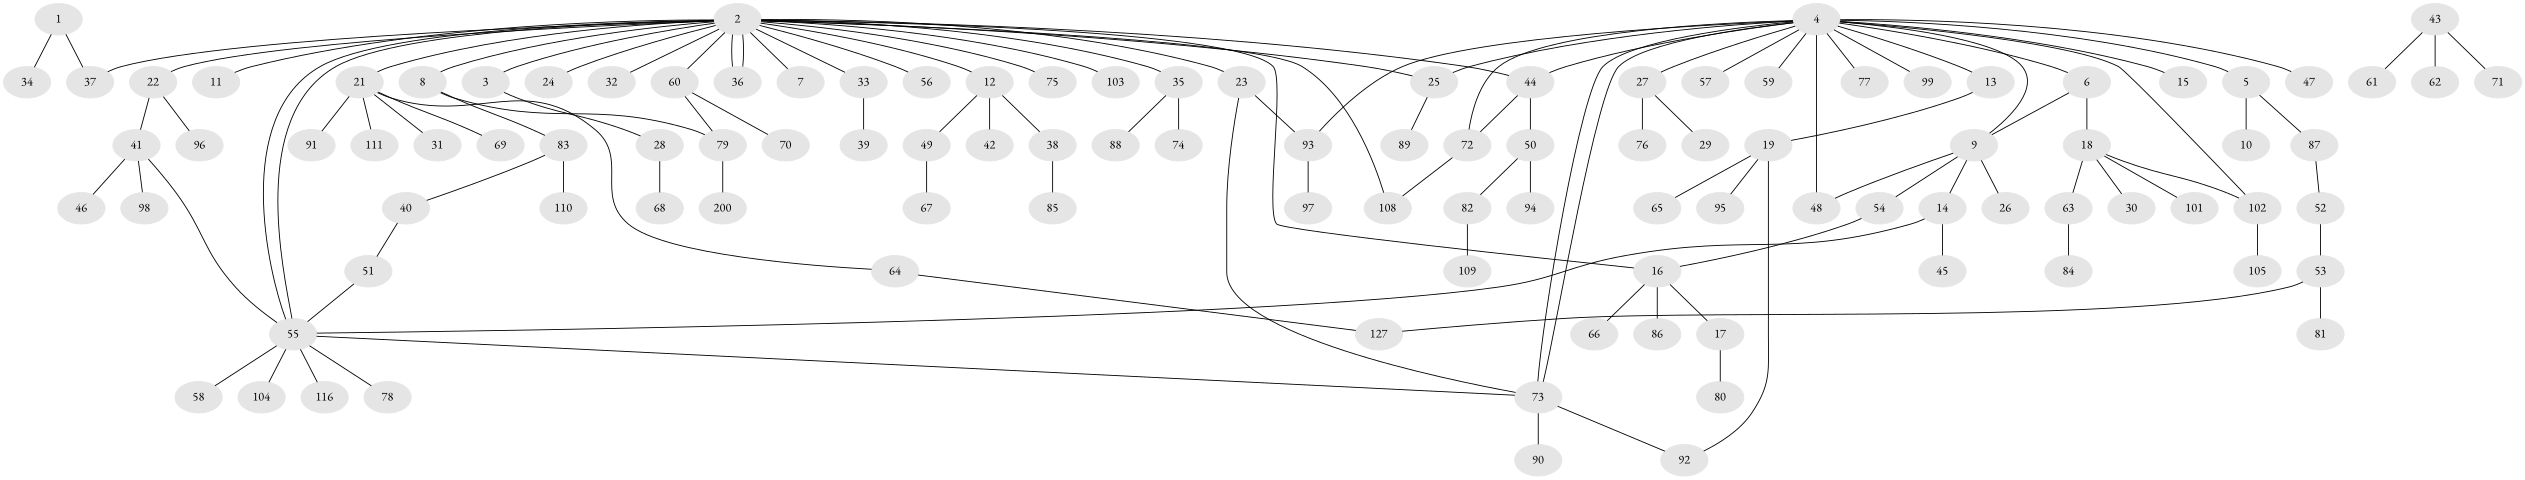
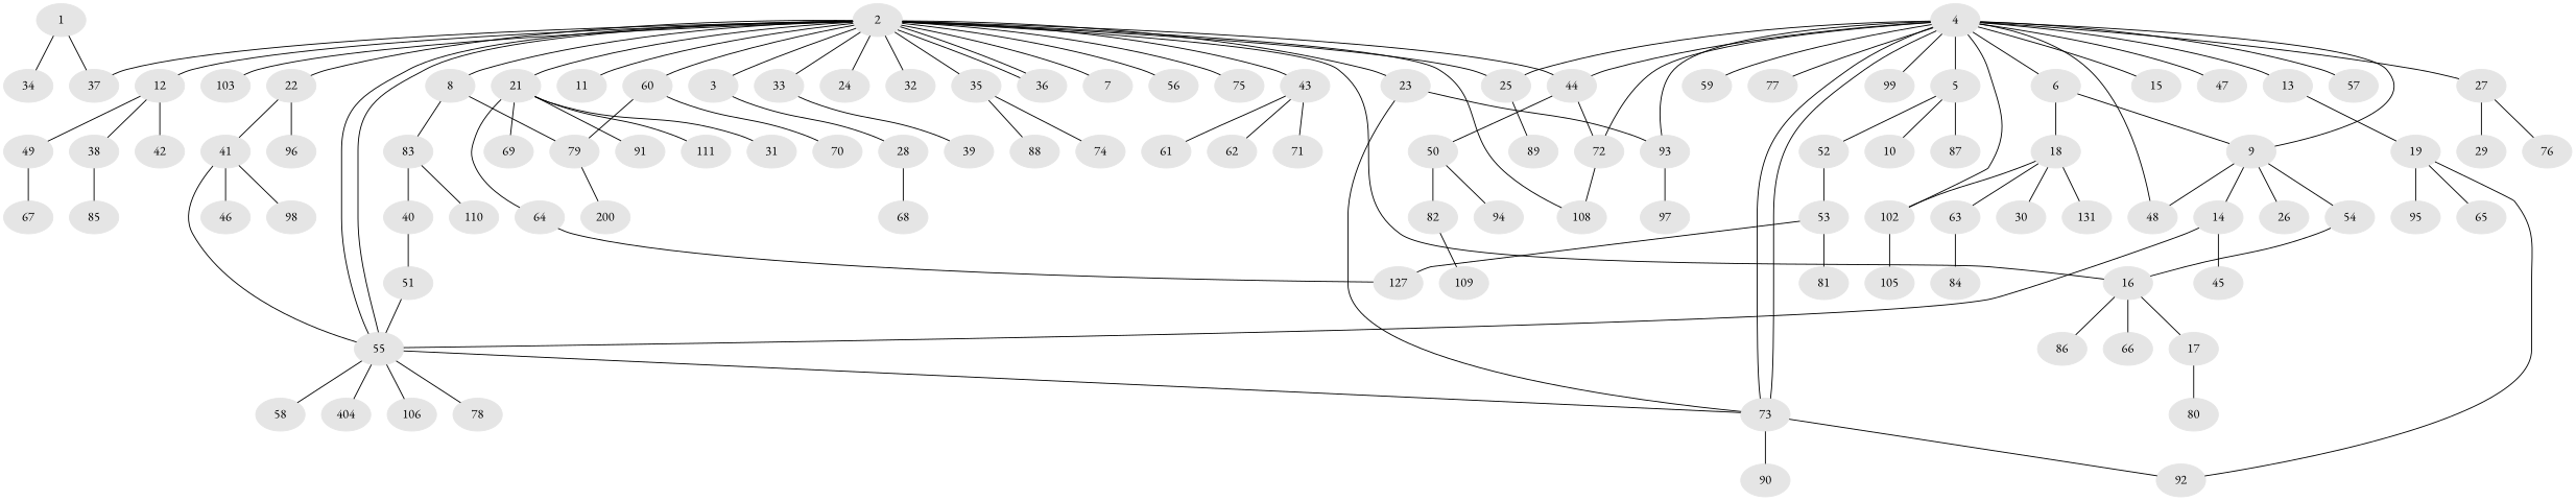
  graph {
    fontname="EB Garamond"
    node [color=gray90 fontname="EB Garamond" style=filled]
    edge [fontname="EB Garamond"]
    1
    34
    37
    2
    3
    7
    8
    11
    12
    16
    21
    22
    23
    24
    25
    32
    33
    35
    36
    43
    44
    55
    56
    60
    75
    103
    108
    28
    4
    5
    6
    9
    13
    15
    27
    47
    48
    57
    59
    72
    73
    77
    93
    99
    102
    79
    83
    38
    42
    49
    17
    66
    86
    31
    64
    69
    91
    111
    41
    96
    89
    39
    74
    88
    61
    62
    71
    50
    78
    58
-   104
-   106 [label=116]
+   104 [label=404]
+   106
    70
    68
    10
    52
    87
    18
    14
    26
    54
    19
    29
    76
    92
    90
    97
    105
    53
    30
    63
-   101
+   101 [label=131]
    40
    51
    n95 [label=200]
    110
    45
    85
    67
    65
    95
    80
    84
    n104 [label=127]
    46
    98
    82
    94
    109
    81
    1 -- 34
    1 -- 37
    2 -- 37
    2 -- 3
    2 -- 7
    2 -- 8
    2 -- 11
    2 -- 12
    2 -- 16
    2 -- 21
    2 -- 22
    2 -- 23
    2 -- 24
    2 -- 25
    2 -- 32
    2 -- 33
    2 -- 35
    2 -- 36
    2 -- 36
+   2 -- 43
    2 -- 44
    2 -- 55
    2 -- 55
    2 -- 56
    2 -- 60
    2 -- 75
    2 -- 103
    2 -- 108
    3 -- 28
    8 -- 79
    8 -- 83
    12 -- 38
    12 -- 42
    12 -- 49
    16 -- 17
    16 -- 66
    16 -- 86
    21 -- 31
    21 -- 64
    21 -- 69
    21 -- 91
    21 -- 111
    22 -- 41
    22 -- 96
    23 -- 73
    23 -- 93
    25 -- 89
    33 -- 39
    35 -- 74
    35 -- 88
    43 -- 61
    43 -- 62
    43 -- 71
    44 -- 72
    44 -- 50
    55 -- 73
    55 -- 78
    55 -- 58
    55 -- 104
    55 -- 106
    60 -- 79
    60 -- 70
    28 -- 68
    4 -- 25
    4 -- 44
    4 -- 5
    4 -- 6
    4 -- 9
    4 -- 13
    4 -- 15
    4 -- 27
    4 -- 47
    4 -- 48
    4 -- 57
    4 -- 59
    4 -- 72
    4 -- 73
    4 -- 73
    4 -- 77
    4 -- 93
    4 -- 99
    4 -- 102
    5 -- 10
-   87 -- 52
+   5 -- 52
    5 -- 87
    6 -- 9
    6 -- 18
    9 -- 48
    9 -- 14
    9 -- 26
    9 -- 54
    13 -- 19
    27 -- 29
    27 -- 76
    72 -- 108
    73 -- 92
    73 -- 90
    93 -- 97
    102 -- 105
    79 -- n95
    83 -- 40
    83 -- 110
    38 -- 85
    49 -- 67
    17 -- 80
    64 -- n104
    41 -- 55
    41 -- 46
    41 -- 98
    50 -- 82
    50 -- 94
    52 -- 53
    18 -- 102
    18 -- 30
    18 -- 63
    18 -- 101
    14 -- 55
    14 -- 45
    54 -- 16
    19 -- 92
    19 -- 65
    19 -- 95
    53 -- n104
    53 -- 81
    63 -- 84
    40 -- 51
    51 -- 55
    82 -- 109
  }
